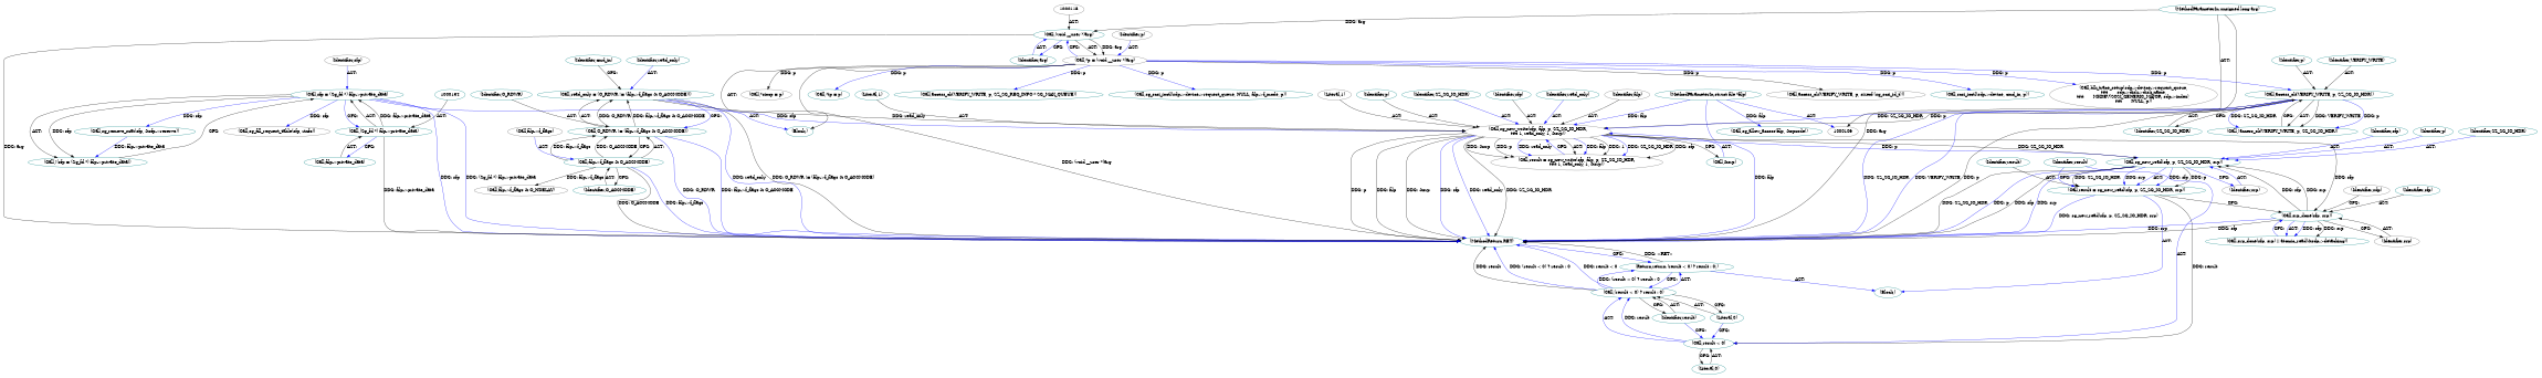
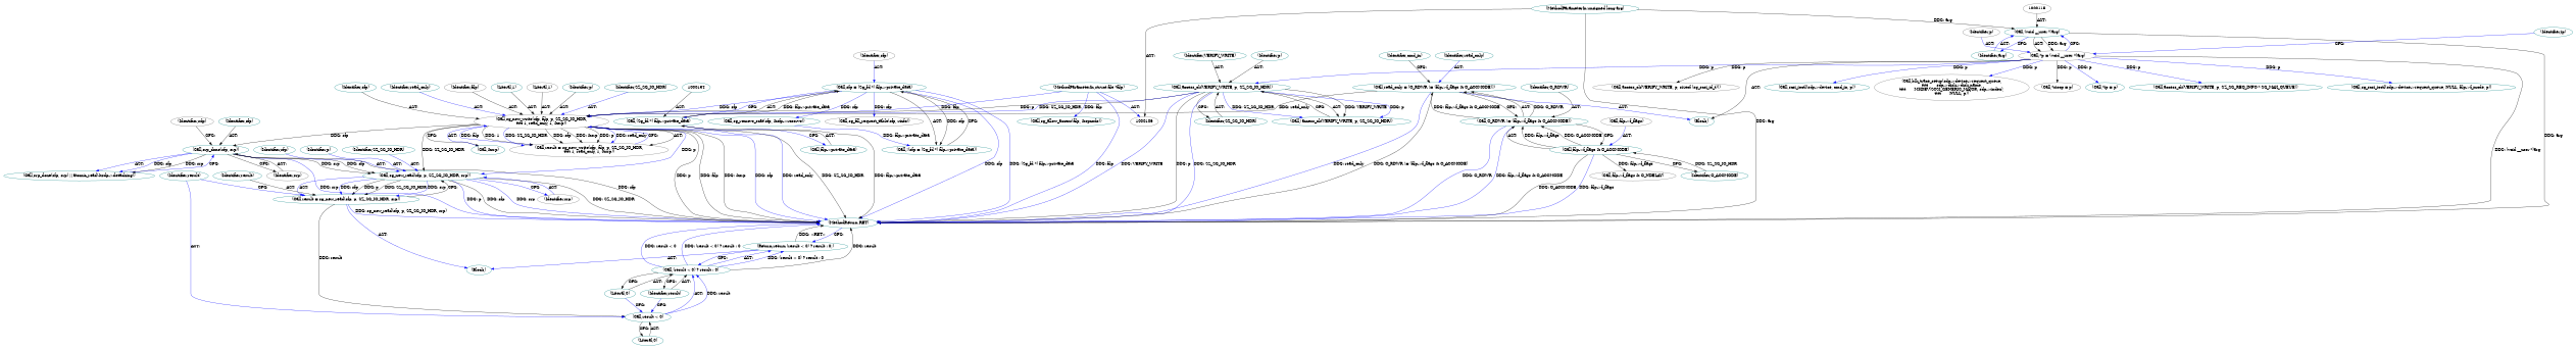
  digraph {
    node [color=teal]
    edge [color=black]
    n1 [label="(Call,sg_new_read(sfp, p, SZ_SG_IO_HDR, srp))"]
    n2 [label="(Call,result = sg_new_read(sfp, p, SZ_SG_IO_HDR, srp))"]
    n3 [color=gray40 label="(Identifier,srp)"]
    n4 [label="(MethodReturn,RET)"]
    n5 [label="(Call,result < 0)"]
    n6 [label="(Block,)"]
    n7 [label="(Return,return (result < 0) ? result : 0;)"]
    n8 [label="(Call,srp_done(sfp, srp))"]
    n9 [label="(Call,srp_done(sfp, srp) || atomic_read(&sdp->detaching))"]
    n10 [color=gray40 label="(Identifier,srp)"]
    n11 [color=gray40 label="(Call,sg_new_write(sfp, filp, p, SZ_SG_IO_HDR,\n\t\t\t\t 1, read_only, 1, &srp))"]
    n12 [label="(Call,&srp)"]
    n13 [color=gray40 label="(Call,result = sg_new_write(sfp, filp, p, SZ_SG_IO_HDR,\n\t\t\t\t 1, read_only, 1, &srp))"]
    n14 [label="(Call,sfp = (Sg_fd *) filp->private_data)"]
    n15 [label="(Call,(Sg_fd *) filp->private_data)"]
    n16 [label="(Call,!(sfp = (Sg_fd *) filp->private_data))"]
    n17 [label="(Call,sg_remove_scat(sfp, &sfp->reserve))"]
    n18 [color=gray40 label="(Call,sg_fill_request_table(sfp, rinfo))"]
    n19 [label="(Call,filp->private_data)"]
    n20 [label="(MethodParameterIn,struct file *filp)"]
    n21 [label="(Call,sg_allow_access(filp, &opcode))"]
    1000106 [color=gray40]
    n23 [label="(Call,access_ok(VERIFY_WRITE, p, SZ_SG_IO_HDR))"]
    n24 [label="(Identifier,SZ_SG_IO_HDR)"]
    n25 [label="(Call,!access_ok(VERIFY_WRITE, p, SZ_SG_IO_HDR))"]
    n26 [color=gray40 label="(Call,*p = (void __user *)arg)"]
    n27 [label="(Call,(void __user *)arg)"]
    n28 [color=gray40 label="(Call,*siocp = p)"]
    n29 [label="(Call,*ip = p)"]
    n30 [label="(Call,access_ok(VERIFY_WRITE, p, SZ_SG_REQ_INFO * SG_MAX_QUEUE))"]
    n31 [label="(Call,sg_scsi_ioctl(sdp->device->request_queue, NULL, filp->f_mode, p))"]
    n32 [label="(Block,)"]
    n33 [color=gray40 label="(Call,access_ok(VERIFY_WRITE, p, sizeof (sg_scsi_id_t)))"]
    n34 [label="(Call,scsi_ioctl(sdp->device, cmd_in, p))"]
    n35 [color=gray40 label="(Call,blk_trace_setup(sdp->device->request_queue,\n\t\t\t\t       sdp->disk->disk_name,\n\t\t\t\t       MKDEV(SCSI_GENERIC_MAJOR, sdp->index),\n\t\t\t\t       NULL, p))"]
    n36 [label="(Identifier,arg)"]
    n37 [label="(MethodParameterIn,unsigned long arg)"]
    n38 [label="(Call,read_only = (O_RDWR != (filp->f_flags & O_ACCMODE)))"]
    n39 [label="(Call,O_RDWR != (filp->f_flags & O_ACCMODE))"]
    n40 [label="(Call,filp->f_flags & O_ACCMODE)"]
    n41 [color=gray40 label="(Call,filp->f_flags & O_NDELAY)"]
    n42 [label="(Identifier,O_ACCMODE)"]
    n43 [label="(Call,(result < 0) ? result : 0)"]
    n44 [label="(Literal,0)"]
    n45 [label="(Literal,0)"]
    n46 [label="(Identifier,result)"]
    n47 [color=gray40 label="(Identifier,sdp)"]
    n48 [label="(Identifier,read_only)"]
    n49 [label="(Identifier,VERIFY_WRITE)"]
    n50 [color=gray40 label="(Call,filp->f_flags)"]
    n51 [color=gray40 label="(Identifier,filp)"]
    n52 [label="(Literal,1)"]
    n53 [label="(Identifier,cmd_in)"]
+   n54 [label="(Identifier,ip)"]
    n55 [label="(Identifier,O_RDWR)"]
    n56 [label="(Identifier,sfp)"]
    n57 [label="(Identifier,p)"]
    n58 [label="(Identifier,read_only)"]
    n59 [color=gray40 label="(Literal,1)"]
    n60 [label="(Identifier,result)"]
    n61 [label="(Identifier,p)"]
    n62 [color=gray40 label="(Identifier,p)"]
    n63 [color=gray40 label="(Identifier,sfp)"]
    n64 [label="(Identifier,result)"]
    n65 [label="(Identifier,p)"]
    n66 [label="(Identifier,SZ_SG_IO_HDR)"]
    n67 [label="(Identifier,sfp)"]
    n68 [label="(Identifier,sfp)"]
    n69 [label="(Identifier,SZ_SG_IO_HDR)"]
    1000134
    1000115 [color=gray40]
    n1 -> n2 [color=blue label="AST: "]
    n1 -> n2 [color=blue label="DDG: sfp"]
    n1 -> n2 [label="DDG: p"]
    n1 -> n2 [label="DDG: SZ_SG_IO_HDR"]
    n1 -> n2 [color=blue label="DDG: srp"]
    n1 -> n3 [color=blue label="CFG: "]
    n1 -> n4 [color=blue label="DDG: srp"]
    n1 -> n4 [label="DDG: SZ_SG_IO_HDR"]
    n1 -> n4 [color=blue label="DDG: p"]
    n1 -> n4 [label="DDG: sfp"]
-   n2 -> n8 [label="CFG: "]
+   n2 -> n1 [label="CFG: "]
    n2 -> n4 [color=blue label="DDG: sg_new_read(sfp, p, SZ_SG_IO_HDR, srp)"]
    n2 -> n5 [label="DDG: result"]
    n2 -> n6 [color=blue label="AST: "]
    n3 -> n1 [color=blue label="AST: "]
    n4 -> n7 [color=blue label="CFG: "]
    n5 -> n43 [color=blue label="AST: "]
    n5 -> n43 [color=blue label="DDG: result"]
    n5 -> n44 [label="CFG: "]
    n7 -> n4 [label="DDG: <RET>"]
    n7 -> n6 [color=blue label="AST: "]
    n7 -> n43 [color=blue label="CFG: "]
    n8 -> n1 [label="DDG: sfp"]
    n8 -> n1 [label="DDG: srp"]
    n8 -> n4 [color=blue label="DDG: srp"]
    n8 -> n4 [label="DDG: sfp"]
    n8 -> n9 [color=blue label="AST: "]
    n8 -> n9 [color=blue label="DDG: sfp"]
    n8 -> n9 [label="DDG: srp"]
    n8 -> n10 [label="CFG: "]
    n9 -> n8 [color=blue label="CFG: "]
    n10 -> n8 [label="AST: "]
    n11 -> n1 [color=blue label="DDG: p"]
    n11 -> n1 [label="DDG: SZ_SG_IO_HDR"]
    n11 -> n4 [label="DDG: p"]
    n11 -> n4 [label="DDG: filp"]
    n11 -> n4 [label="DDG: &srp"]
    n11 -> n4 [color=blue label="DDG: sfp"]
    n11 -> n4 [color=blue label="DDG: read_only"]
    n11 -> n4 [label="DDG: SZ_SG_IO_HDR"]
    n11 -> n8 [label="DDG: sfp"]
    n11 -> n12 [label="CFG: "]
    n11 -> n13 [label="AST: "]
    n11 -> n13 [color=blue label="DDG: filp"]
    n11 -> n13 [label="DDG: 1"]
    n11 -> n13 [color=blue label="DDG: SZ_SG_IO_HDR"]
    n11 -> n13 [label="DDG: sfp"]
    n11 -> n13 [label="DDG: &srp"]
    n11 -> n13 [label="DDG: p"]
    n11 -> n13 [color=blue label="DDG: read_only"]
    n12 -> n11 [color=blue label="AST: "]
    n13 -> n11 [color=blue label="CFG: "]
    n14 -> n4 [color=blue label="DDG: sfp"]
    n14 -> n4 [color=blue label="DDG: (Sg_fd *) filp->private_data"]
    n14 -> n11 [color=blue label="DDG: sfp"]
    n14 -> n15 [color=blue label="CFG: "]
    n14 -> n16 [label="AST: "]
    n14 -> n16 [label="DDG: sfp"]
    n14 -> n17 [color=blue label="DDG: sfp"]
    n14 -> n18 [color=blue label="DDG: sfp"]
    n15 -> n4 [label="DDG: filp->private_data"]
    n15 -> n14 [label="AST: "]
    n15 -> n14 [label="DDG: filp->private_data"]
    n15 -> n19 [color=blue label="CFG: "]
    n16 -> n14 [label="CFG: "]
    n17 -> n16 [color=blue label="DDG: filp->private_data"]
    n19 -> n15 [label="AST: "]
    n20 -> n4 [color=blue label="DDG: filp"]
    n20 -> n11 [color=blue label="DDG: filp"]
    n20 -> n21 [color=blue label="DDG: filp"]
    n20 -> 1000106 [color=blue label="AST: "]
    n23 -> n4 [color=blue label="DDG: VERIFY_WRITE"]
    n23 -> n4 [label="DDG: p"]
    n23 -> n4 [color=blue label="DDG: SZ_SG_IO_HDR"]
    n23 -> n11 [label="DDG: p"]
    n23 -> n11 [color=blue label="DDG: SZ_SG_IO_HDR"]
    n23 -> n24 [label="CFG: "]
    n23 -> n25 [label="AST: "]
    n23 -> n25 [label="DDG: VERIFY_WRITE"]
    n23 -> n25 [color=blue label="DDG: p"]
    n23 -> n25 [color=blue label="DDG: SZ_SG_IO_HDR"]
    n24 -> n23 [label="AST: "]
    n25 -> n23 [label="CFG: "]
    n26 -> n4 [label="DDG: (void __user *)arg"]
    n26 -> n23 [color=blue label="DDG: p"]
    n26 -> n27 [color=blue label="CFG: "]
    n26 -> n28 [label="DDG: p"]
    n26 -> n29 [color=blue label="DDG: p"]
    n26 -> n30 [color=blue label="DDG: p"]
    n26 -> n31 [color=blue label="DDG: p"]
    n26 -> n32 [label="AST: "]
    n26 -> n33 [label="DDG: p"]
    n26 -> n34 [color=blue label="DDG: p"]
    n26 -> n35 [color=blue label="DDG: p"]
    n27 -> n4 [label="DDG: arg"]
    n27 -> n26 [label="AST: "]
    n27 -> n26 [label="DDG: arg"]
    n27 -> n36 [color=blue label="CFG: "]
    n36 -> n27 [color=blue label="AST: "]
    n37 -> n4 [label="DDG: arg"]
    n37 -> 1000106 [label="AST: "]
    n37 -> n27 [label="DDG: arg"]
    n38 -> n4 [color=blue label="DDG: read_only"]
    n38 -> n4 [label="DDG: O_RDWR != (filp->f_flags & O_ACCMODE)"]
    n38 -> n11 [label="DDG: read_only"]
    n38 -> n32 [color=blue label="AST: "]
-   n38 -> n39 [color=blue label="CFG: "]
+   n38 -> n39 [label="CFG: "]
    n39 -> n4 [color=blue label="DDG: O_RDWR"]
    n39 -> n4 [color=blue label="DDG: filp->f_flags & O_ACCMODE"]
    n39 -> n38 [label="AST: "]
    n39 -> n38 [label="DDG: O_RDWR"]
    n39 -> n38 [label="DDG: filp->f_flags & O_ACCMODE"]
    n39 -> n40 [label="CFG: "]
    n40 -> n4 [label="DDG: O_ACCMODE"]
    n40 -> n4 [color=blue label="DDG: filp->f_flags"]
    n40 -> n39 [label="AST: "]
    n40 -> n39 [label="DDG: filp->f_flags"]
    n40 -> n39 [label="DDG: O_ACCMODE"]
    n40 -> n41 [label="DDG: filp->f_flags"]
    n40 -> n42 [label="CFG: "]
-   n42 -> n40 [label="AST: "]
+   n42 -> n40 [label="DDG: SZ_SG_IO_HDR"]
    n43 -> n4 [color=blue label="DDG: result < 0"]
    n43 -> n4 [color=blue label="DDG: (result < 0) ? result : 0"]
    n43 -> n4 [label="DDG: result"]
    n43 -> n7 [color=blue label="AST: "]
    n43 -> n7 [color=blue label="DDG: (result < 0) ? result : 0"]
    n43 -> n45 [label="CFG: "]
    n43 -> n46 [label="CFG: "]
    n44 -> n5 [label="AST: "]
    n45 -> n5 [color=blue label="CFG: "]
    n45 -> n43 [label="AST: "]
    n46 -> n5 [color=blue label="CFG: "]
    n46 -> n43 [label="AST: "]
    n47 -> n8 [label="CFG: "]
    n48 -> n11 [color=blue label="AST: "]
    n49 -> n23 [label="AST: "]
    n50 -> n40 [color=blue label="AST: "]
    n51 -> n11 [label="AST: "]
    n52 -> n11 [label="AST: "]
    n53 -> n38 [label="CFG: "]
+   n54 -> n26 [color=blue label="CFG: "]
    n55 -> n39 [label="AST: "]
    n56 -> n1 [color=blue label="AST: "]
    n57 -> n23 [label="AST: "]
    n58 -> n38 [color=blue label="AST: "]
    n59 -> n11 [label="AST: "]
    n60 -> n2 [label="AST: "]
    n61 -> n11 [label="AST: "]
    n62 -> n26 [color=blue label="AST: "]
    n63 -> n14 [color=blue label="AST: "]
    n64 -> n2 [color=blue label="CFG: "]
    n64 -> n5 [color=blue label="AST: "]
    n65 -> n1 [color=blue label="AST: "]
    n66 -> n11 [color=blue label="AST: "]
    n67 -> n8 [label="AST: "]
    n68 -> n11 [label="AST: "]
    n69 -> n1 [color=blue label="AST: "]
    1000134 -> n15 [label="AST: "]
    1000115 -> n27 [label="AST: "]
  }
